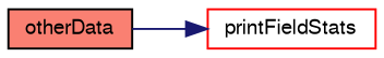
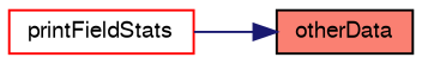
  digraph {
    rankdir=LR
    node [fontname=FreeSans fontsize=10 shape=record style=filled]
    n1 [color=black fillcolor=salmon fontcolor=black height=0.2 label=otherData width=0.4]
    n2 [color=red height=0.2 label=printFieldStats width=0.4 fillcolor=white]
-   n1 -> n2 [color=midnightblue fontname=FreeSans fontsize=10 labelfontname=FreeSans labelfontsize=10 style=solid]
+   n2 -> n1 [color=midnightblue fontname=FreeSans fontsize=10 labelfontname=FreeSans labelfontsize=10 style=solid]
  }
